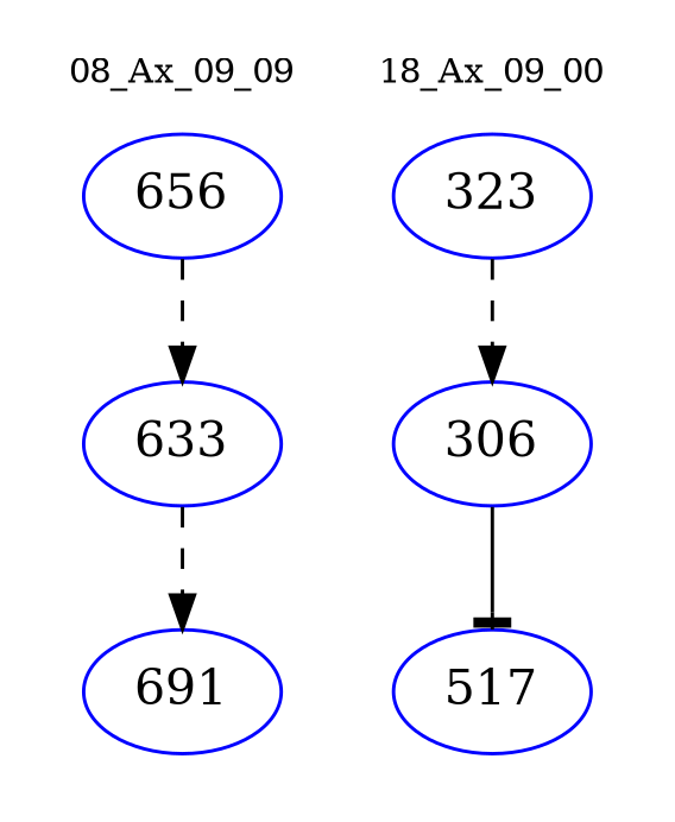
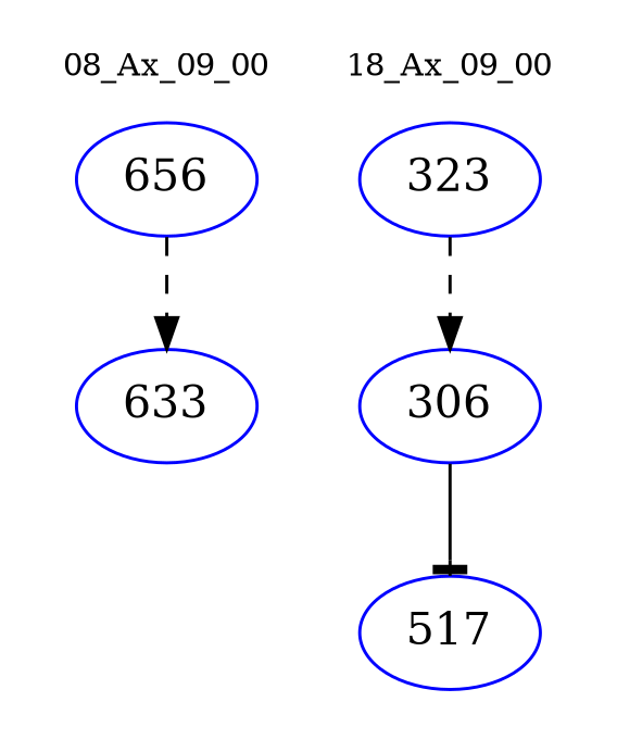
  digraph {
    node [color=blue]
    edge [arrowhead=normal color=black style=dashed]
    n1 [label=656]
    n2 [label=633]
-   n3 [label=691]
    n4 [label=323]
    n5 [label=306]
    n6 [label=517]
    subgraph cluster_1 {
      color=white
      fontsize=10
-     label="08_Ax_09_09"
+     label="08_Ax_09_00"
      n1
      n2
-     n3
    }
    subgraph cluster_2 {
      color=white
      fontsize=10
      label="18_Ax_09_00"
      n4
      n5
      n6
    }
    n1 -> n2
-   n2 -> n3
    n4 -> n5
    n5 -> n6 [arrowhead=tee style=solid]
  }
